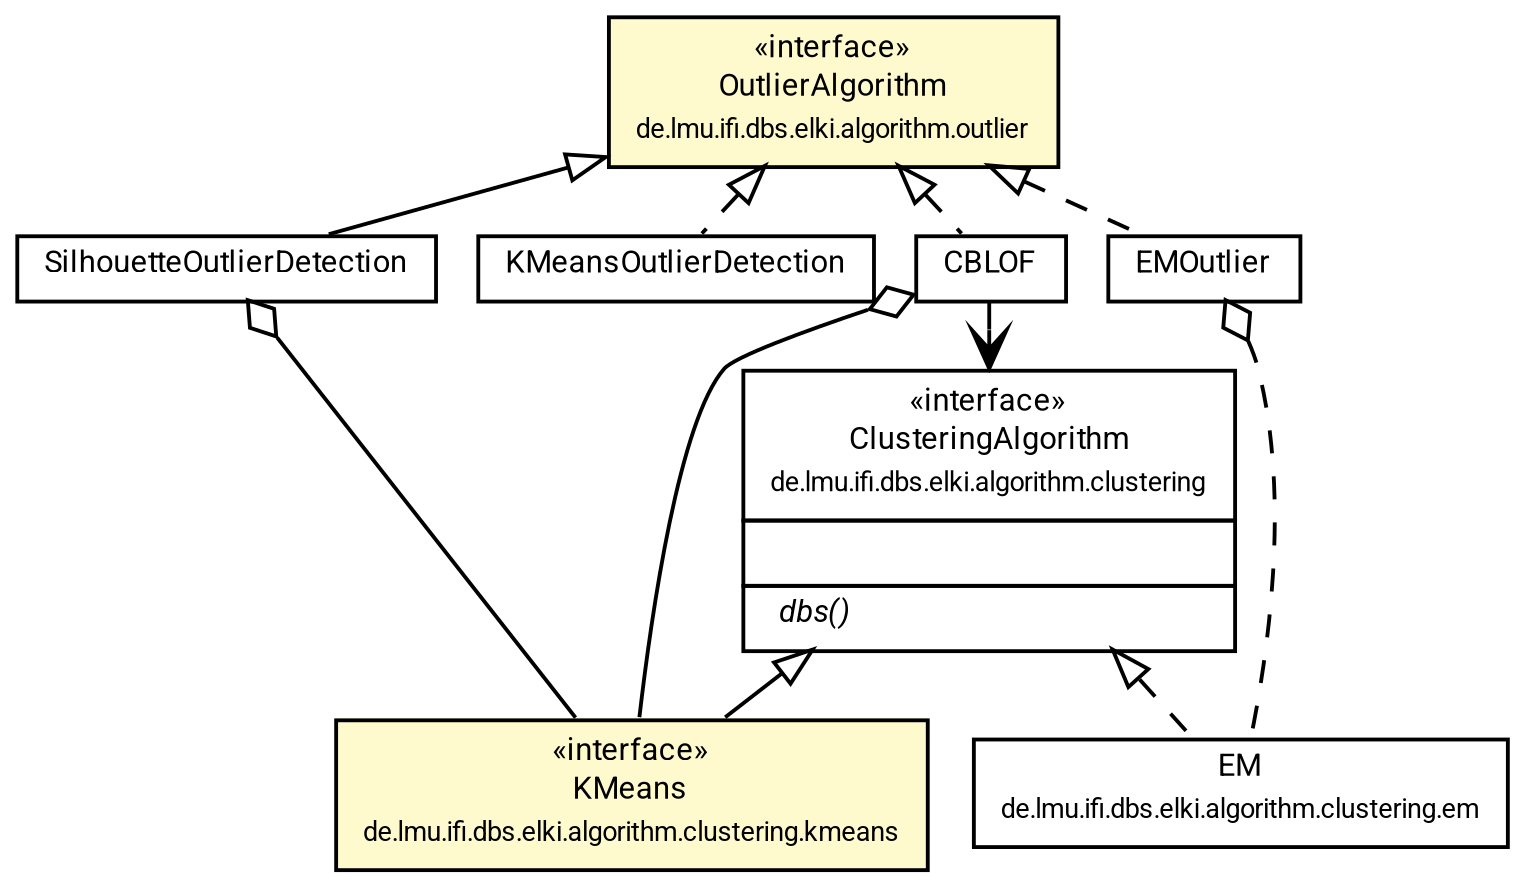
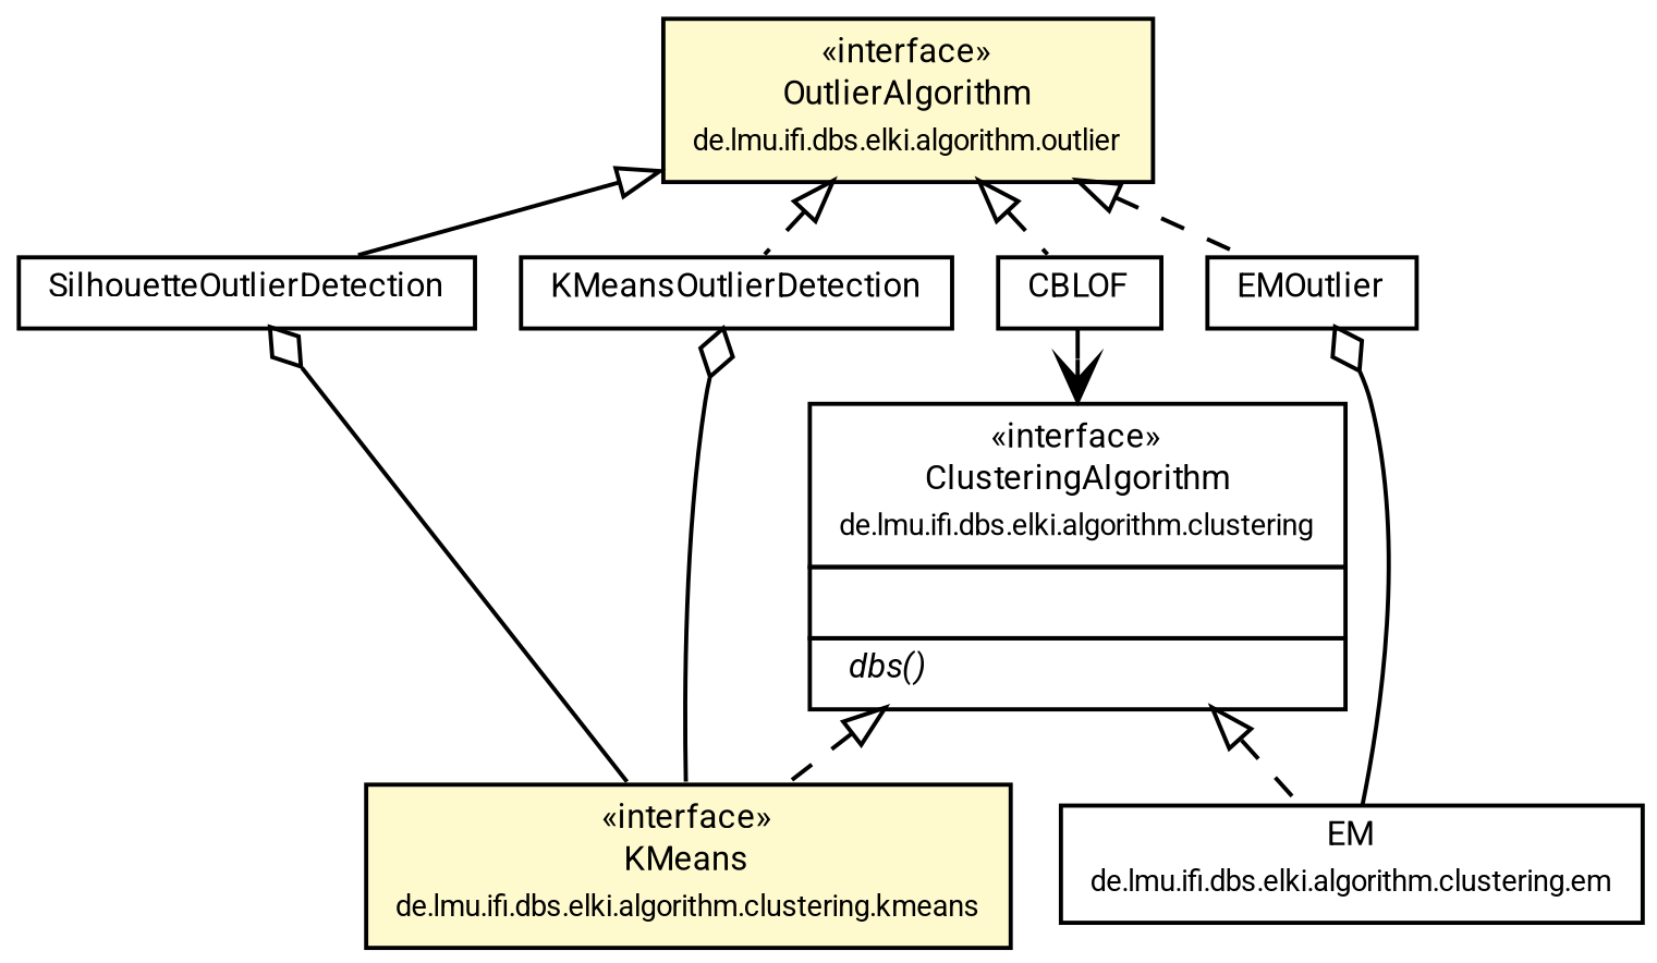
  digraph {
    nodesep=0.15
    rankdir=TB
    ranksep=0.25
    node [fontcolor=black fontname=Roboto fontsize=8 margin=0 shape=plaintext]
    edge [arrowtail=empty color=black dir=back fontname=Roboto fontsize=7 labelfontname=Roboto labelfontsize=7 weight=9 style=dashed]
    n1 [height=0 label=<<table title="de.lmu.ifi.dbs.elki.algorithm.outlier.clustering.SilhouetteOutlierDetection" border="0" cellborder="1" cellspacing="0" cellpadding="2" href="SilhouetteOutlierDetection.html" target="_parent"> 		<tr><td><table border="0" cellspacing="0" cellpadding="1"> 		<tr><td align="center" balign="center"> <font face="Roboto">SilhouetteOutlierDetection</font> </td></tr> 		</table></td></tr> 		</table>> width=0]
    n2 [height=0 label=<<table title="de.lmu.ifi.dbs.elki.algorithm.clustering.kmeans.KMeans" border="0" cellborder="1" cellspacing="0" cellpadding="2" bgcolor="LemonChiffon" href="../../clustering/kmeans/KMeans.html" target="_parent"> 		<tr><td><table border="0" cellspacing="0" cellpadding="1"> 		<tr><td align="center" balign="center"> &#171;interface&#187; </td></tr> 		<tr><td align="center" balign="center"> <font face="Roboto">KMeans</font> </td></tr> 		<tr><td align="center" balign="center"> <font face="Roboto" point-size="7.0">de.lmu.ifi.dbs.elki.algorithm.clustering.kmeans</font> </td></tr> 		</table></td></tr> 		</table>> width=0]
    n3 [height=0 label=<<table title="de.lmu.ifi.dbs.elki.algorithm.clustering.ClusteringAlgorithm" border="0" cellborder="1" cellspacing="0" cellpadding="2" href="../../clustering/ClusteringAlgorithm.html" target="_parent"> 		<tr><td><table border="0" cellspacing="0" cellpadding="1"> 		<tr><td align="center" balign="center"> &#171;interface&#187; </td></tr> 		<tr><td align="center" balign="center"> <font face="Roboto">ClusteringAlgorithm</font> </td></tr> 		<tr><td align="center" balign="center"> <font face="Roboto" point-size="7.0">de.lmu.ifi.dbs.elki.algorithm.clustering</font> </td></tr> 		</table></td></tr> 		<tr><td><table border="0" cellspacing="0" cellpadding="1"> 		<tr><td align="left" balign="left">  </td></tr> 		</table></td></tr> 		<tr><td><table border="0" cellspacing="0" cellpadding="1"> 		<tr><td align="left" balign="left"> <i> dbs()</i> </td></tr> 		</table></td></tr> 		</table>> width=0]
    n4 [height=0 label=<<table title="de.lmu.ifi.dbs.elki.algorithm.clustering.em.EM" border="0" cellborder="1" cellspacing="0" cellpadding="2" href="../../clustering/em/EM.html" target="_parent"> 		<tr><td><table border="0" cellspacing="0" cellpadding="1"> 		<tr><td align="center" balign="center"> <font face="Roboto">EM</font> </td></tr> 		<tr><td align="center" balign="center"> <font face="Roboto" point-size="7.0">de.lmu.ifi.dbs.elki.algorithm.clustering.em</font> </td></tr> 		</table></td></tr> 		</table>> width=0]
    n5 [height=0 label=<<table title="de.lmu.ifi.dbs.elki.algorithm.outlier.clustering.CBLOF" border="0" cellborder="1" cellspacing="0" cellpadding="2" href="CBLOF.html" target="_parent"> 		<tr><td><table border="0" cellspacing="0" cellpadding="1"> 		<tr><td align="center" balign="center"> <font face="Roboto">CBLOF</font> </td></tr> 		</table></td></tr> 		</table>> width=0]
    n6 [height=0 label=<<table title="de.lmu.ifi.dbs.elki.algorithm.outlier.clustering.KMeansOutlierDetection" border="0" cellborder="1" cellspacing="0" cellpadding="2" href="KMeansOutlierDetection.html" target="_parent"> 		<tr><td><table border="0" cellspacing="0" cellpadding="1"> 		<tr><td align="center" balign="center"> <font face="Roboto">KMeansOutlierDetection</font> </td></tr> 		</table></td></tr> 		</table>> width=0]
    n7 [height=0 label=<<table title="de.lmu.ifi.dbs.elki.algorithm.outlier.clustering.EMOutlier" border="0" cellborder="1" cellspacing="0" cellpadding="2" href="EMOutlier.html" target="_parent"> 		<tr><td><table border="0" cellspacing="0" cellpadding="1"> 		<tr><td align="center" balign="center"> <font face="Roboto">EMOutlier</font> </td></tr> 		</table></td></tr> 		</table>> width=0]
    n8 [height=0 label=<<table title="de.lmu.ifi.dbs.elki.algorithm.outlier.OutlierAlgorithm" border="0" cellborder="1" cellspacing="0" cellpadding="2" bgcolor="LemonChiffon" href="../OutlierAlgorithm.html" target="_parent"> 		<tr><td><table border="0" cellspacing="0" cellpadding="1"> 		<tr><td align="center" balign="center"> &#171;interface&#187; </td></tr> 		<tr><td align="center" balign="center"> <font face="Roboto">OutlierAlgorithm</font> </td></tr> 		<tr><td align="center" balign="center"> <font face="Roboto" point-size="7.0">de.lmu.ifi.dbs.elki.algorithm.outlier</font> </td></tr> 		</table></td></tr> 		</table>> width=0]
    n1 -> n2 [arrowhead=none arrowtail=ediamond weight=4 style=""]
-   n3 -> n2 [style=solid]
+   n3 -> n2
    n3 -> n4
    n5 -> n3 [arrowhead=open weight=1 arrowtail="" dir="" style=""]
-   n5 -> n2 [arrowhead=none arrowtail=ediamond weight=4 style=""]
-   n7 -> n4 [arrowhead=none arrowtail=ediamond weight=4]
+   n6 -> n2 [arrowhead=none arrowtail=ediamond weight=4 style=""]
+   n7 -> n4 [arrowhead=none arrowtail=ediamond weight=4 style=""]
    n8 -> n1 [style=solid]
    n8 -> n5
    n8 -> n6
    n8 -> n7
  }
